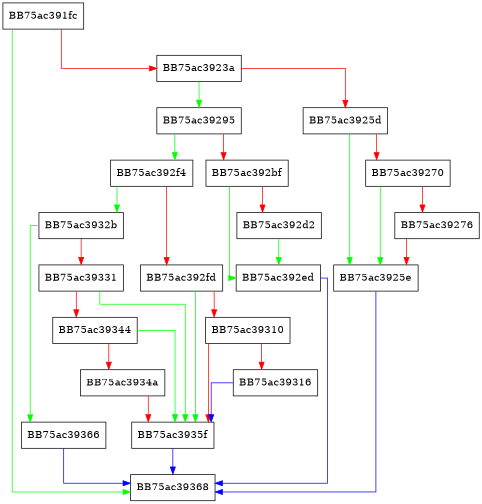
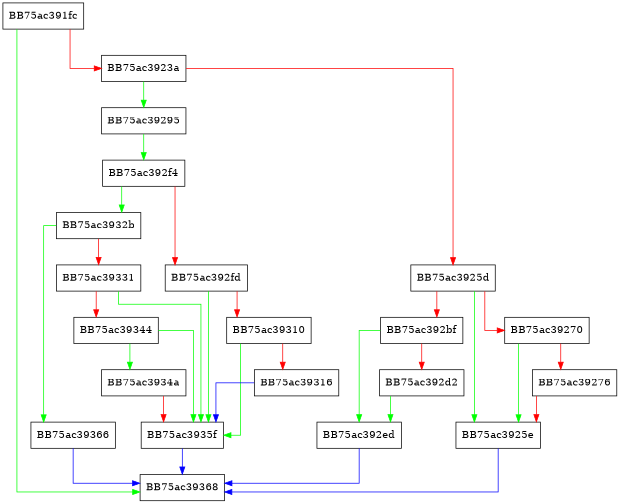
  digraph {
    splines=ortho
    node [shape=box]
    edge [color=red]
    BB75ac391fc
    BB75ac39368
    BB75ac3923a
    BB75ac39295
    BB75ac3925d
    BB75ac392f4
    BB75ac392bf
    n8 [label=BB75ac3925e]
    BB75ac39270
    BB75ac3932b
    BB75ac392fd
    BB75ac392ed
    BB75ac392d2
    BB75ac39276
    BB75ac39366
    BB75ac39331
    BB75ac3935f
    BB75ac39310
    BB75ac39344
    BB75ac39316
    BB75ac3934a
    BB75ac391fc -> BB75ac39368 [color=green]
    BB75ac391fc -> BB75ac3923a
    BB75ac3923a -> BB75ac39295 [color=green]
    BB75ac3923a -> BB75ac3925d
    BB75ac39295 -> BB75ac392f4 [color=green]
-   BB75ac39295 -> BB75ac392bf
+   BB75ac3925d -> BB75ac392bf
    BB75ac3925d -> n8 [color=green]
    BB75ac3925d -> BB75ac39270
    BB75ac392f4 -> BB75ac3932b [color=green]
    BB75ac392f4 -> BB75ac392fd
    BB75ac392bf -> BB75ac392ed [color=green]
    BB75ac392bf -> BB75ac392d2
    n8 -> BB75ac39368 [color=blue]
    BB75ac39270 -> n8 [color=green]
    BB75ac39270 -> BB75ac39276
    BB75ac3932b -> BB75ac39366 [color=green]
    BB75ac3932b -> BB75ac39331
    BB75ac392fd -> BB75ac3935f [color=green]
    BB75ac392fd -> BB75ac39310
    BB75ac392ed -> BB75ac39368 [color=blue]
    BB75ac392d2 -> BB75ac392ed [color=green]
    BB75ac39276 -> n8
    BB75ac39366 -> BB75ac39368 [color=blue]
    BB75ac39331 -> BB75ac3935f [color=green]
    BB75ac39331 -> BB75ac39344
    BB75ac3935f -> BB75ac39368 [color=blue]
-   BB75ac39310 -> BB75ac3935f
+   BB75ac39310 -> BB75ac3935f [color=green]
    BB75ac39310 -> BB75ac39316
    BB75ac39344 -> BB75ac3935f [color=green]
-   BB75ac39344 -> BB75ac3934a
+   BB75ac39344 -> BB75ac3934a [color=green]
    BB75ac39316 -> BB75ac3935f [color=blue]
    BB75ac3934a -> BB75ac3935f
  }
